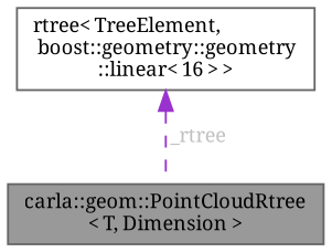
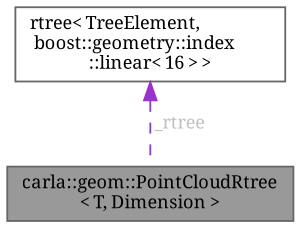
  digraph {
    fontname="Noto Serif"
    node [color=gray40 fontname="Noto Serif" fontsize=10 shape=box style=filled]
    n1 [fillcolor=grey60 fontcolor=black height=0.2 label="carla::geom::PointCloudRtree\l\< T, Dimension \>" width=0.4]
-   n2 [fillcolor=white height=0.2 label="rtree\< TreeElement,\l boost::geometry::geometry\l::linear\< 16 \> \>" width=0.4]
+   n2 [fillcolor=white height=0.2 label="rtree\< TreeElement,\l boost::geometry::index\l::linear\< 16 \> \>" width=0.4]
    n2 -> n1 [color=darkorchid3 dir=back fontcolor=grey fontname="Noto Serif" fontsize=10 label=" _rtree" labelfontname=Helvetica labelfontsize=10 style=dashed]
  }
